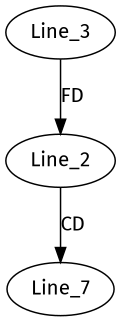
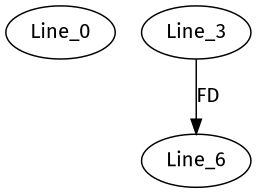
  digraph {
    fontname="Fira Sans"
    node [fontname="Fira Sans"]
    edge [fontname="Fira Sans"]
+   Line_0
    n2 [label=Line_3]
-   Line_6 [label=Line_2]
-   Line_7
+   Line_6
    n2 -> Line_6 [label=FD]
-   Line_6 -> Line_7 [label=CD]
  }
